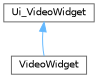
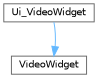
  digraph {
    rankdir=TB
    node [color=grey40 fillcolor=white fontname=Helvetica fontsize=10 shape=box style=filled]
    n1 [height=0.2 label=Ui_VideoWidget width=0.4]
    n2 [height=0.2 label=VideoWidget width=0.4]
-   n1 -> n2 [color=steelblue1 dir=back fontname=Helvetica fontsize=10 labelfontname=Helvetica labelfontsize=10 style=solid]
+   n2 -> n1 [color=steelblue1 dir=back fontname=Helvetica fontsize=10 labelfontname=Helvetica labelfontsize=10 style=solid]
  }
